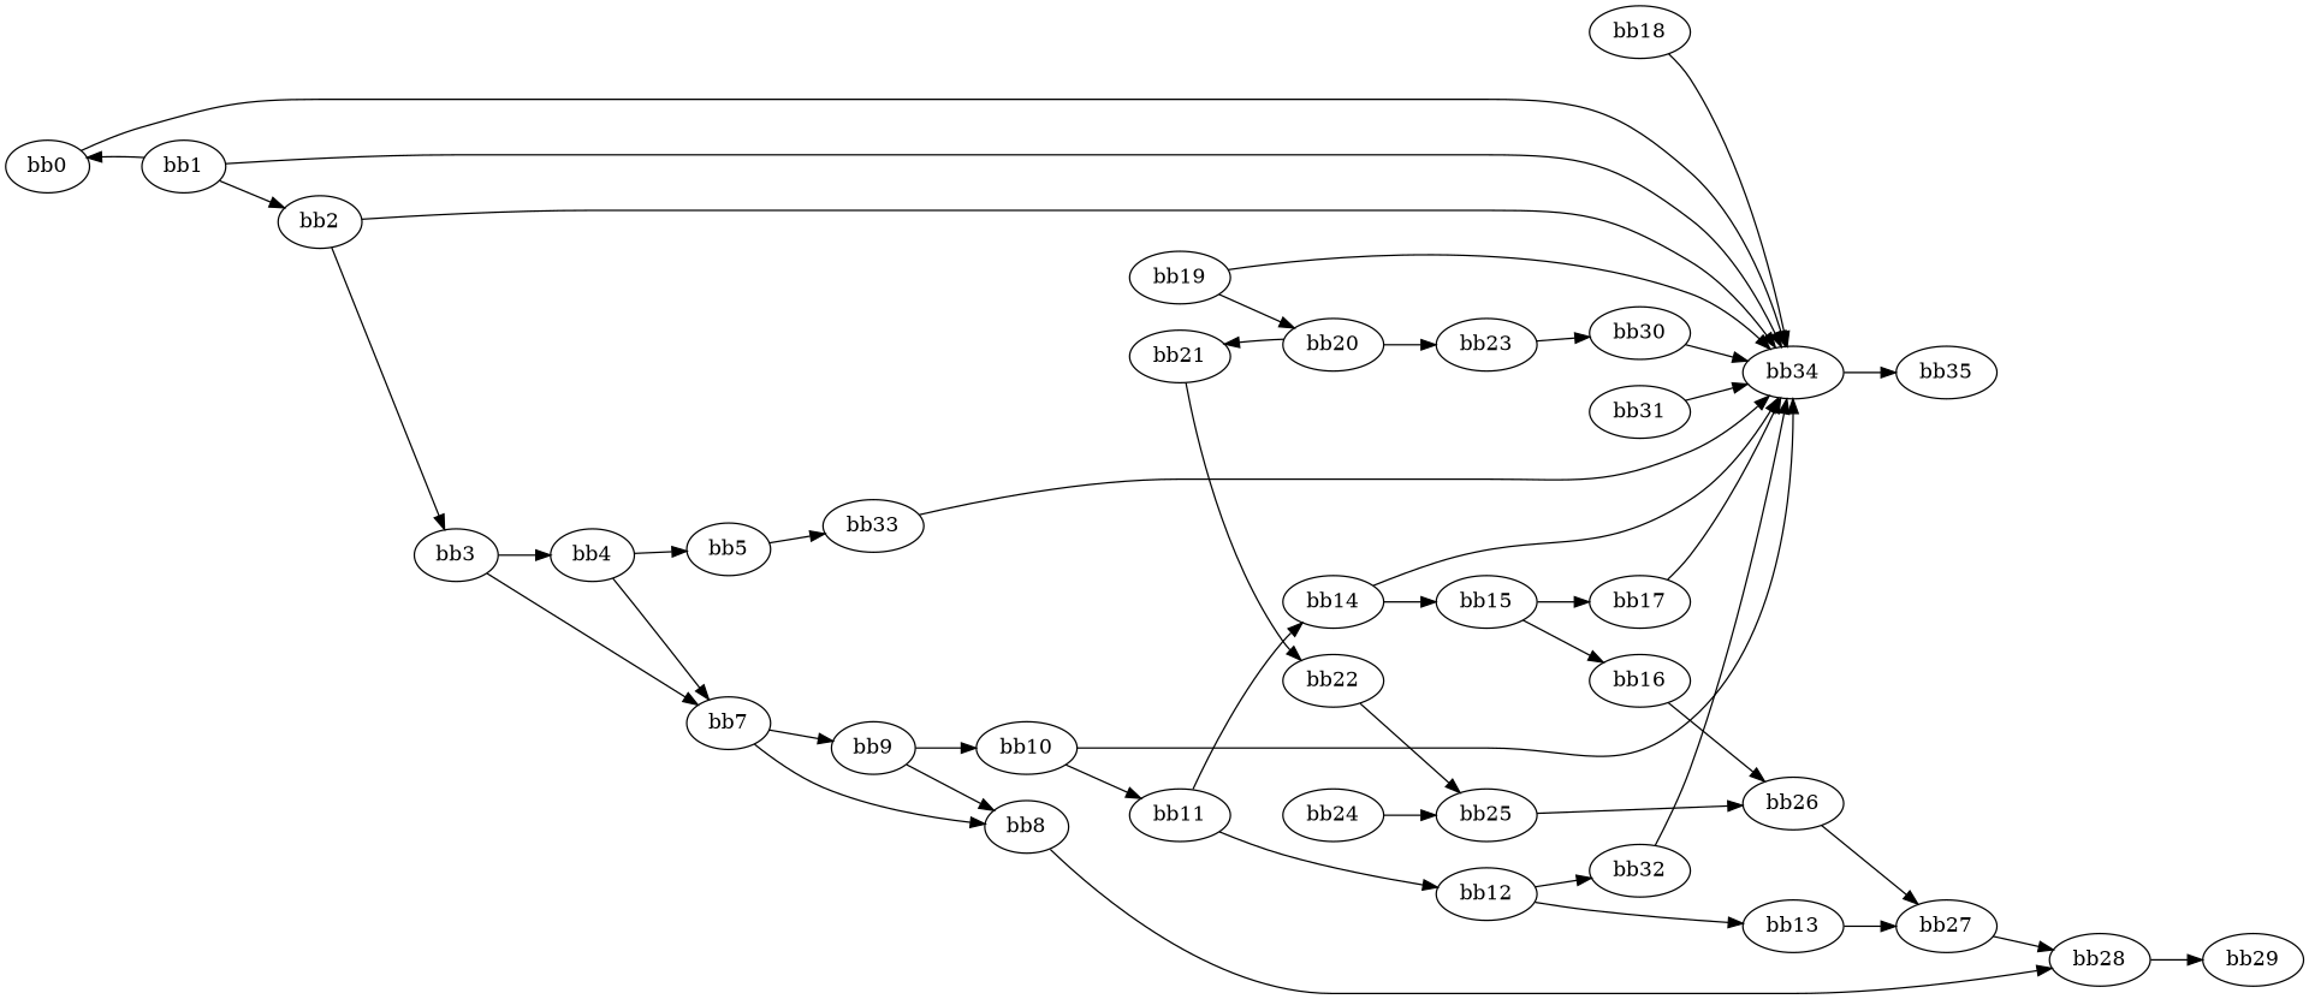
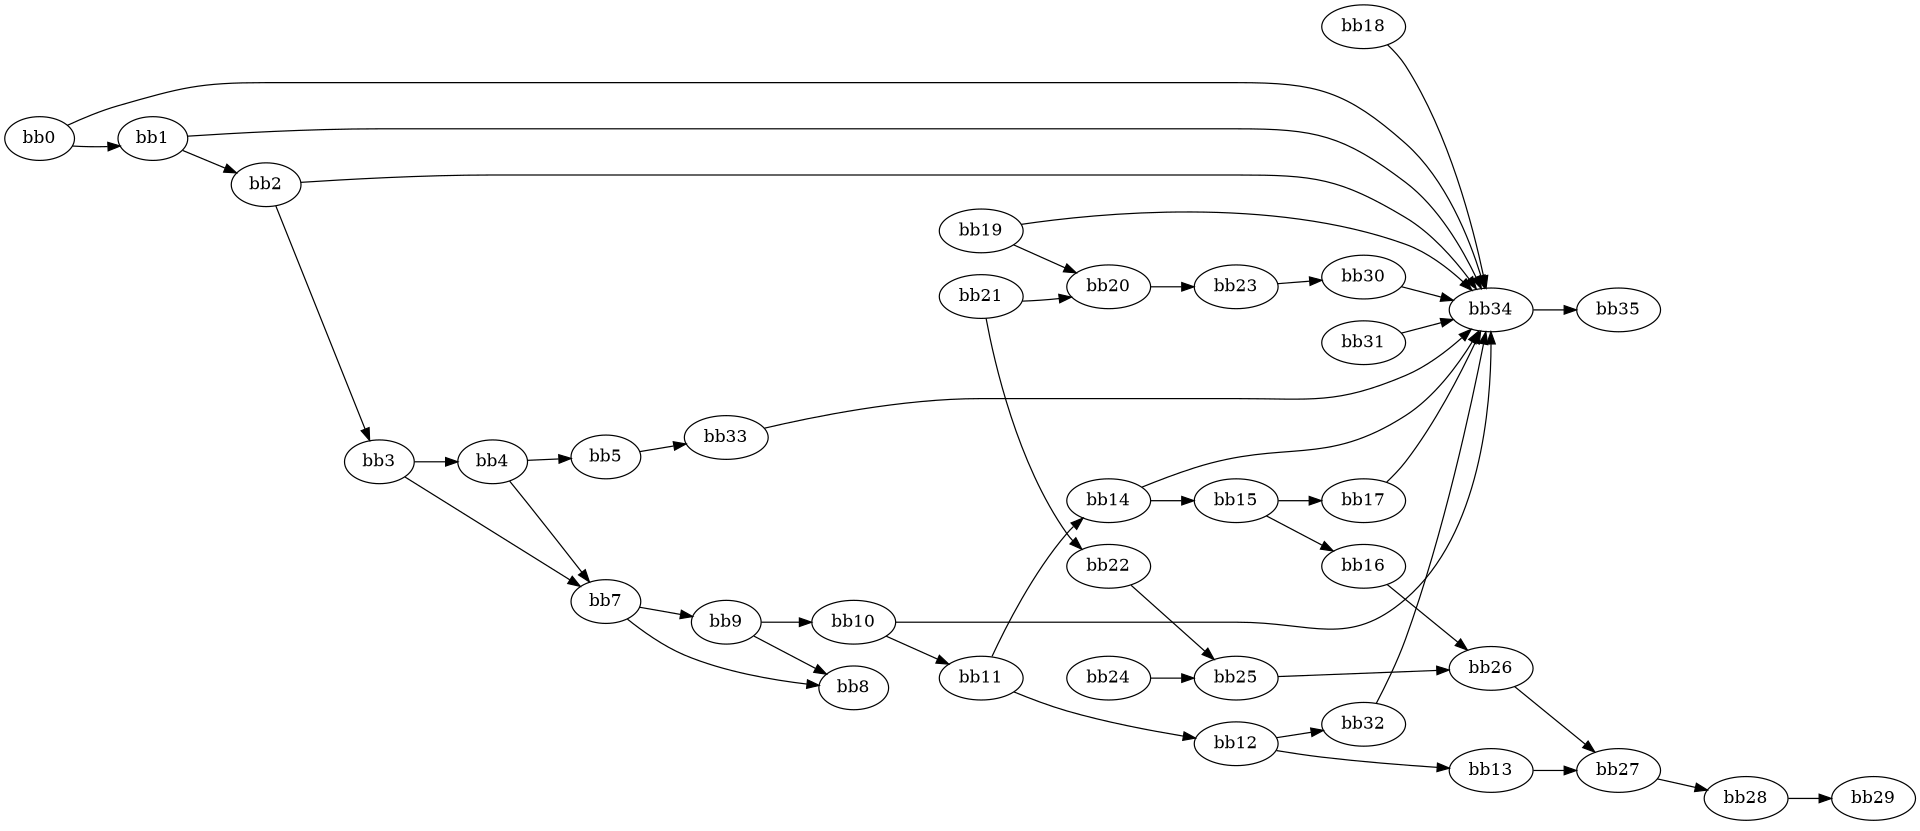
  digraph {
    rankdir=LR
    n1 [label="bb0\l"]
    n2 [label="bb1\l"]
    n3 [label="bb34\l"]
    n4 [label="bb2\l"]
    n5 [label="bb35\l"]
    n6 [label="bb3\l"]
    n7 [label="bb4\l"]
    n8 [label="bb7\l"]
    n9 [label="bb5\l"]
    n10 [label="bb8\l"]
    n11 [label="bb9\l"]
    n12 [label="bb33\l"]
    n13 [label="bb29\l"]
    n14 [label="bb28\l"]
    n15 [label="bb10\l"]
    n16 [label="bb11\l"]
    n17 [label="bb12\l"]
    n18 [label="bb14\l"]
    n19 [label="bb13\l"]
    n20 [label="bb32\l"]
    n21 [label="bb15\l"]
    n22 [label="bb27\l"]
    n23 [label="bb16\l"]
    n24 [label="bb17\l"]
    n25 [label="bb26\l"]
    n26 [label="bb18\l"]
    n27 [label="bb19\l"]
    n28 [label="bb20\l"]
    n29 [label="bb21\l"]
    n30 [label="bb23\l"]
    n31 [label="bb22\l"]
    n32 [label="bb30\l"]
    n33 [label="bb25\l"]
    n34 [label="bb31\l"]
    n35 [label="bb24\l"]
-   n2 -> n1
+   n1 -> n2
    n1 -> n3
    n2 -> n3
    n2 -> n4
    n3 -> n5
    n4 -> n3
    n4 -> n6
    n6 -> n7
    n6 -> n8
    n7 -> n8
    n7 -> n9
    n8 -> n10
    n8 -> n11
    n9 -> n12
-   n10 -> n14
    n11 -> n10
    n11 -> n15
    n12 -> n3
    n14 -> n13
    n15 -> n3
    n15 -> n16
    n16 -> n17
    n16 -> n18
    n17 -> n19
    n17 -> n20
    n18 -> n3
    n18 -> n21
    n19 -> n22
    n20 -> n3
    n21 -> n23
    n21 -> n24
    n22 -> n14
    n23 -> n25
    n24 -> n3
    n25 -> n22
    n26 -> n3
    n27 -> n3
    n27 -> n28
-   n28 -> n29
+   n29 -> n28
    n28 -> n30
    n29 -> n31
    n30 -> n32
    n31 -> n33
    n32 -> n3
    n33 -> n25
    n34 -> n3
    n35 -> n33
  }
